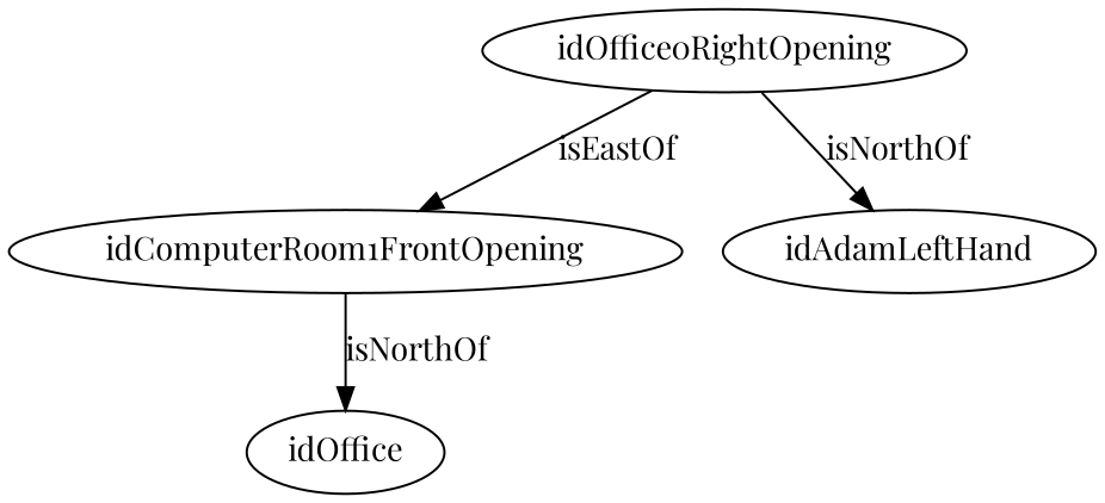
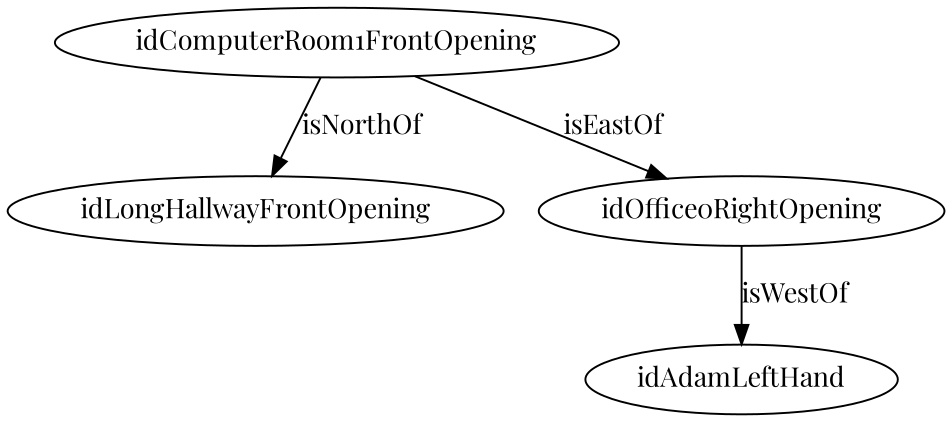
  strict digraph {
    fontname="Playfair Display"
    node [fontname="Playfair Display"]
    edge [edge_type=relationship fontname="Playfair Display"]
    idComputerRoom1FrontOpening [node_type=entity_node root=root]
-   idLongHallwayFrontOpening [label=idOffice]
+   idLongHallwayFrontOpening
    n3 [label=idOffice0RightOpening]
    idAdamLeftHand
    idComputerRoom1FrontOpening -> idLongHallwayFrontOpening [label=isNorthOf]
-   n3 -> idComputerRoom1FrontOpening [label=isEastOf]
-   n3 -> idAdamLeftHand [label=isNorthOf]
+   idComputerRoom1FrontOpening -> n3 [label=isEastOf]
+   n3 -> idAdamLeftHand [label=isWestOf]
  }
